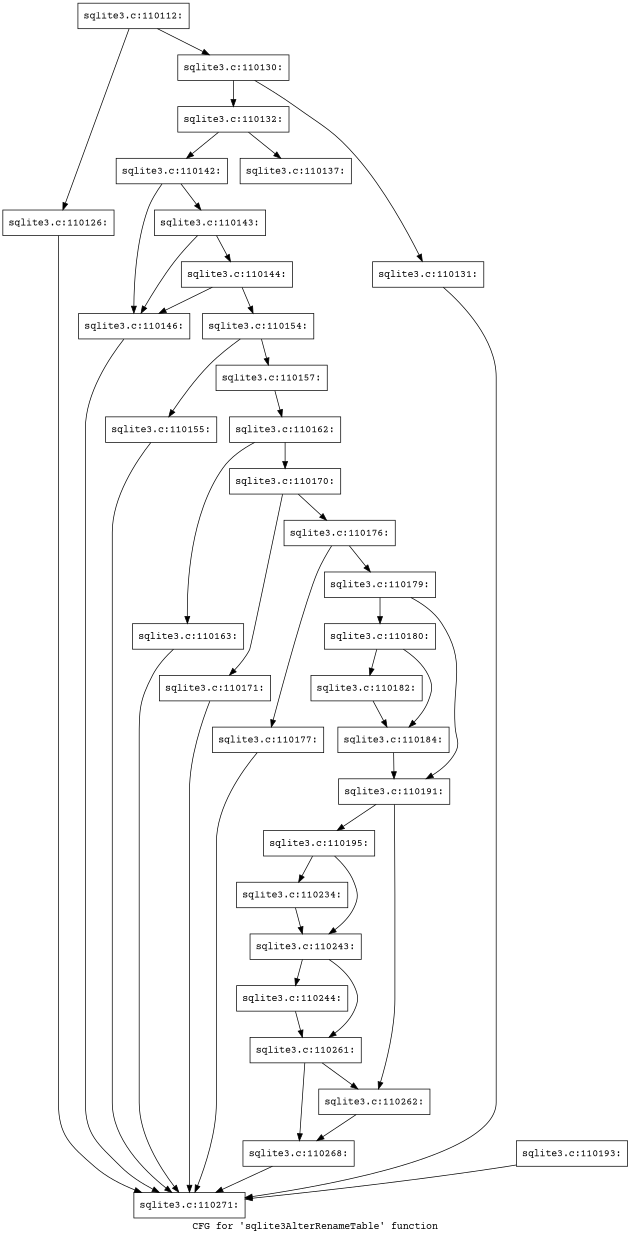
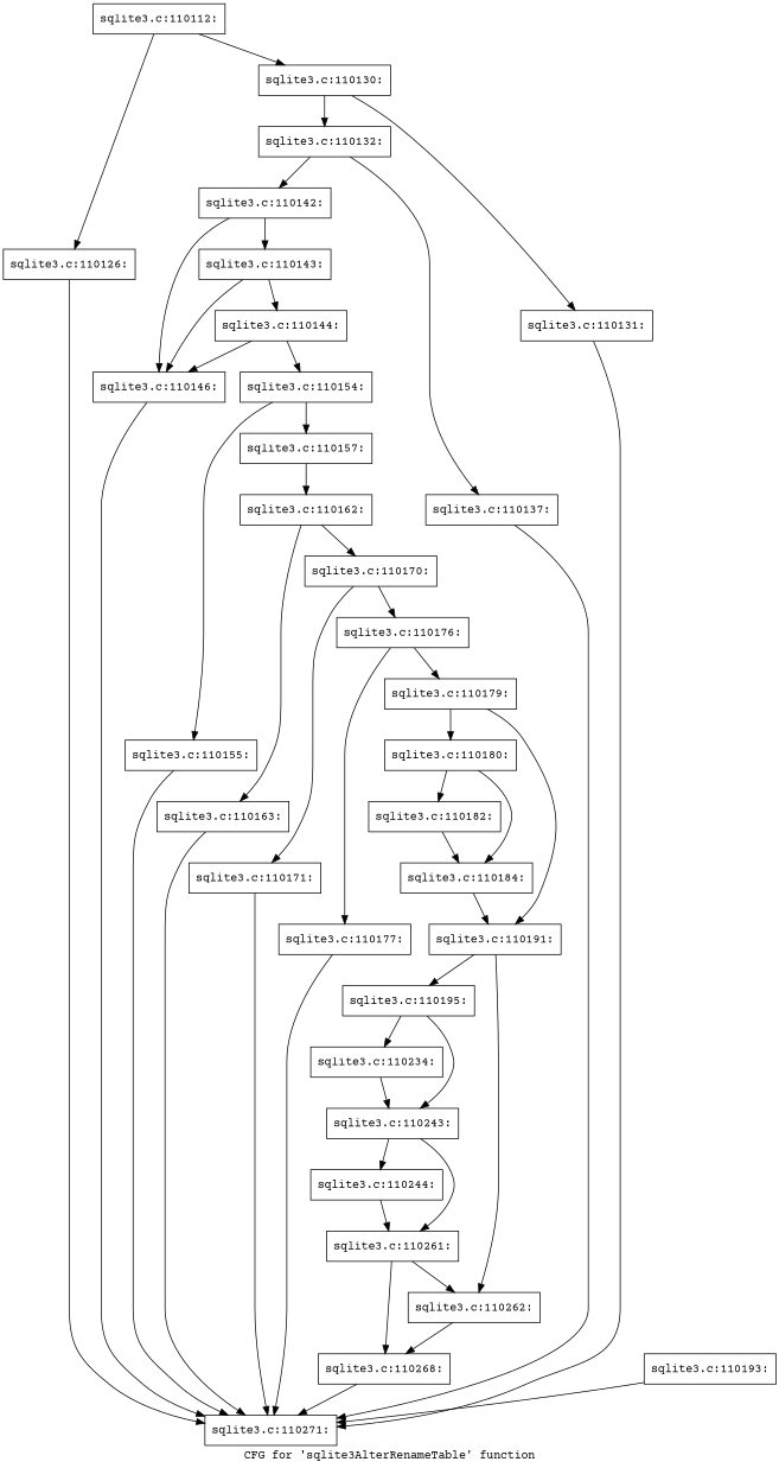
  digraph {
    fontname="Courier Prime"
    label="CFG for 'sqlite3AlterRenameTable' function"
    node [fontname="Courier Prime" shape=record]
    edge [fontname="Courier Prime"]
    n1 [label="{sqlite3.c:110112:}"]
    n2 [label="{sqlite3.c:110126:}"]
    n3 [label="{sqlite3.c:110130:}"]
    n4 [label="{sqlite3.c:110271:}"]
    n5 [label="{sqlite3.c:110132:}"]
    n6 [label="{sqlite3.c:110131:}"]
    n7 [label="{sqlite3.c:110142:}"]
    n8 [label="{sqlite3.c:110137:}"]
    n9 [label="{sqlite3.c:110146:}"]
    n10 [label="{sqlite3.c:110143:}"]
    n11 [label="{sqlite3.c:110144:}"]
    n12 [label="{sqlite3.c:110154:}"]
    n13 [label="{sqlite3.c:110155:}"]
    n14 [label="{sqlite3.c:110157:}"]
    n15 [label="{sqlite3.c:110162:}"]
    n16 [label="{sqlite3.c:110163:}"]
    n17 [label="{sqlite3.c:110170:}"]
    n18 [label="{sqlite3.c:110171:}"]
    n19 [label="{sqlite3.c:110176:}"]
    n20 [label="{sqlite3.c:110177:}"]
    n21 [label="{sqlite3.c:110179:}"]
    n22 [label="{sqlite3.c:110180:}"]
    n23 [label="{sqlite3.c:110191:}"]
    n24 [label="{sqlite3.c:110182:}"]
    n25 [label="{sqlite3.c:110184:}"]
    n26 [label="{sqlite3.c:110195:}"]
    n27 [label="{sqlite3.c:110262:}"]
    n28 [label="{sqlite3.c:110193:}"]
    n29 [label="{sqlite3.c:110234:}"]
    n30 [label="{sqlite3.c:110243:}"]
    n31 [label="{sqlite3.c:110244:}"]
    n32 [label="{sqlite3.c:110261:}"]
    n33 [label="{sqlite3.c:110268:}"]
    n1 -> n2
    n1 -> n3
    n2 -> n4
    n3 -> n5
    n3 -> n6
    n5 -> n7
    n5 -> n8
    n6 -> n4
    n7 -> n9
    n7 -> n10
+   n8 -> n4
    n9 -> n4
    n10 -> n9
    n10 -> n11
    n11 -> n9
    n11 -> n12
    n12 -> n13
    n12 -> n14
    n13 -> n4
    n14 -> n15
    n15 -> n16
    n15 -> n17
    n16 -> n4
    n17 -> n18
    n17 -> n19
    n18 -> n4
    n19 -> n20
    n19 -> n21
    n20 -> n4
    n21 -> n22
    n21 -> n23
    n22 -> n24
    n22 -> n25
    n23 -> n26
    n23 -> n27
    n24 -> n25
    n25 -> n23
    n26 -> n29
    n26 -> n30
    n27 -> n33
    n28 -> n4
    n29 -> n30
    n30 -> n31
    n30 -> n32
    n31 -> n32
    n32 -> n27
    n32 -> n33
    n33 -> n4
  }
